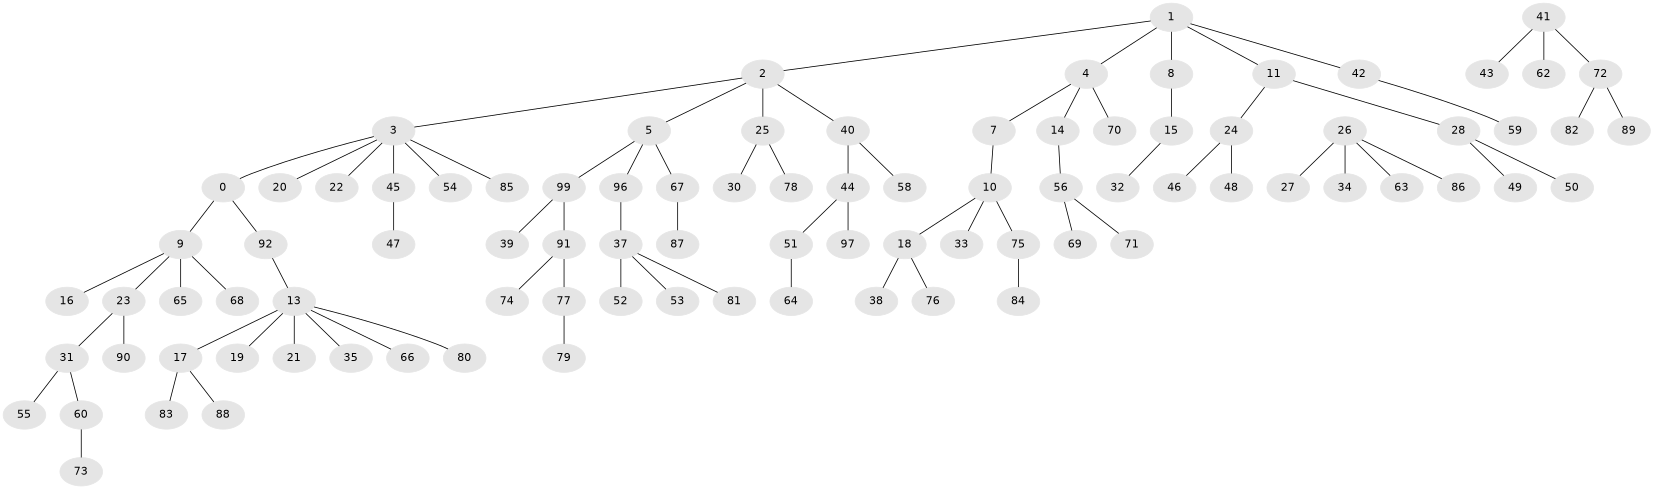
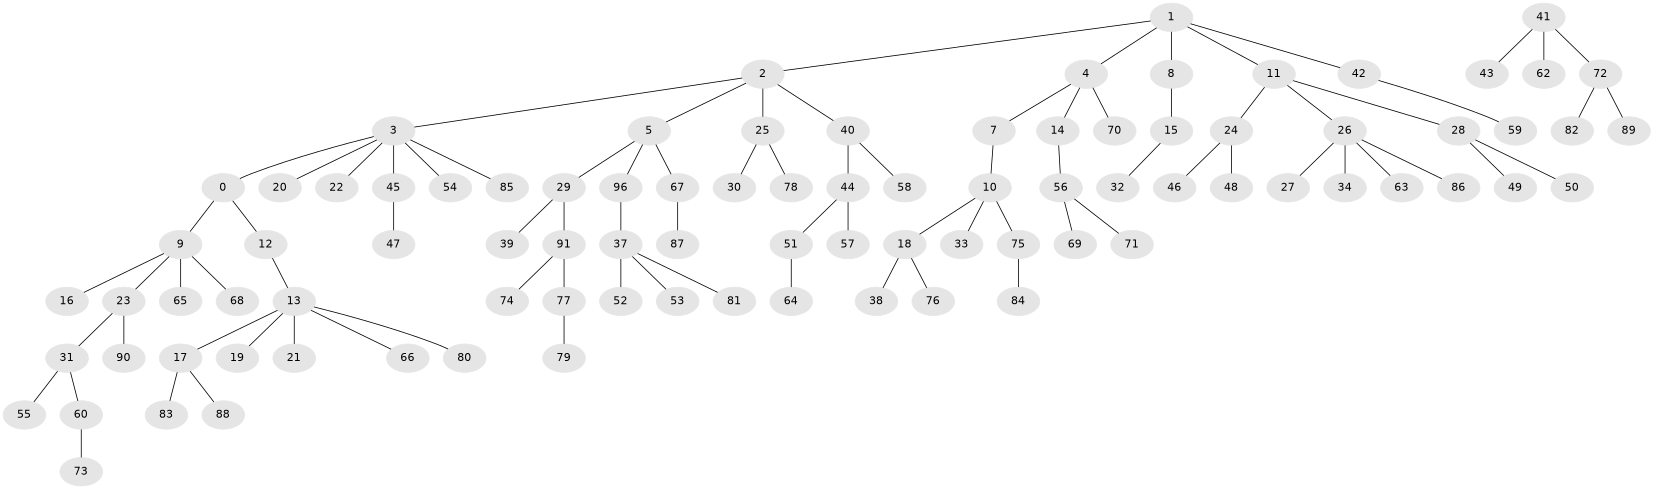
  graph {
    fontname="DejaVu Sans"
    node [color=gray90 fontname="DejaVu Sans" style=filled]
    edge [fontname="DejaVu Sans"]
    1
    2
    4
    8
    11
    42
    3
    5
    25
    40
    7
    14
    70
    15
    24
    26
    28
    59
    n19 [label=0]
    20
    22
    45
    54
    85
-   29 [label=99]
+   29
    n26 [label=96]
    67
    30
    78
    44
    58
    9
-   12 [label=92]
+   12
    47
    10
    56
    39
    n38 [label=91]
    37
    87
    16
    23
    65
    68
    13
    18
    33
    75
    32
    31
    90
    38
    76
    84
    46
    48
    27
    34
    63
    86
    49
    50
    17
    19
    21
-   35
    66
    80
    83
    88
    69
    71
    41
    43
    62
    72
    55
    60
    74
    77
    73
    52
    53
    81
    51
-   57 [label=97]
+   57
    82
    89
    64
    79
    1 -- 2
    1 -- 4
    1 -- 8
    1 -- 11
    1 -- 42
    2 -- 3
    2 -- 5
    2 -- 25
    2 -- 40
    4 -- 7
    4 -- 14
    4 -- 70
    8 -- 15
    11 -- 24
+   11 -- 26
    11 -- 28
    42 -- 59
    3 -- n19
    3 -- 20
    3 -- 22
    3 -- 45
    3 -- 54
    3 -- 85
    5 -- 29
    5 -- n26
    5 -- 67
    25 -- 30
    25 -- 78
    40 -- 44
    40 -- 58
    7 -- 10
    14 -- 56
    15 -- 32
    24 -- 46
    24 -- 48
    26 -- 27
    26 -- 34
    26 -- 63
    26 -- 86
    28 -- 49
    28 -- 50
    n19 -- 9
    n19 -- 12
    45 -- 47
    29 -- 39
    29 -- n38
    n26 -- 37
    67 -- 87
    44 -- 51
    44 -- 57
    9 -- 16
    9 -- 23
    9 -- 65
    9 -- 68
    12 -- 13
    10 -- 18
    10 -- 33
    10 -- 75
    56 -- 69
    56 -- 71
    n38 -- 74
    n38 -- 77
    37 -- 52
    37 -- 53
    37 -- 81
    23 -- 31
    23 -- 90
    13 -- 17
    13 -- 19
    13 -- 21
-   13 -- 35
    13 -- 66
    13 -- 80
    18 -- 38
    18 -- 76
    75 -- 84
    31 -- 55
    31 -- 60
    17 -- 83
    17 -- 88
    41 -- 43
    41 -- 62
    41 -- 72
    72 -- 82
    72 -- 89
    60 -- 73
    77 -- 79
    51 -- 64
  }
